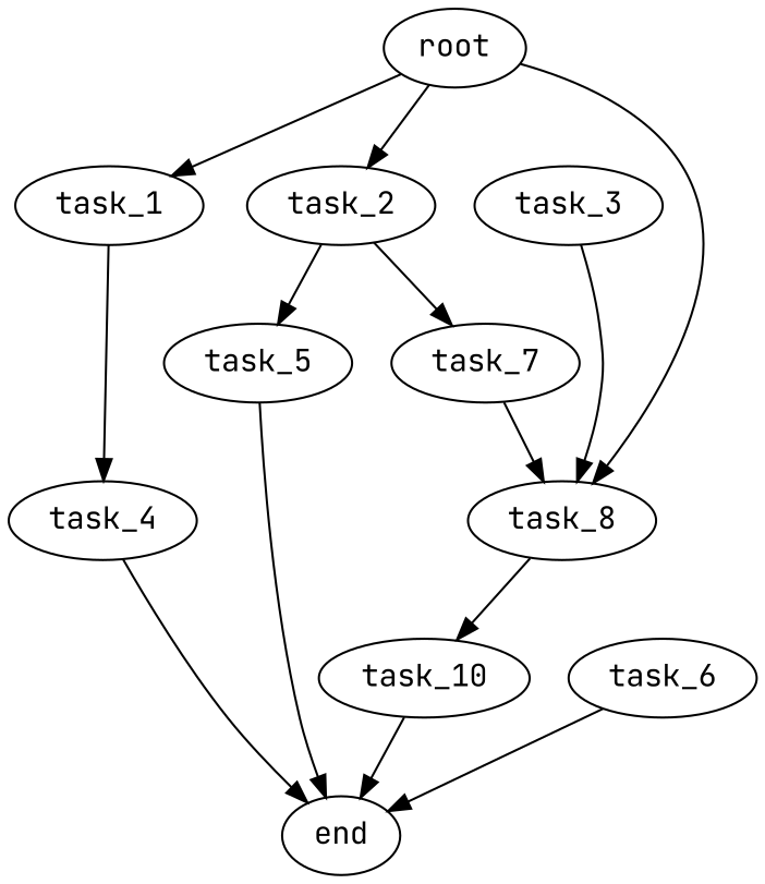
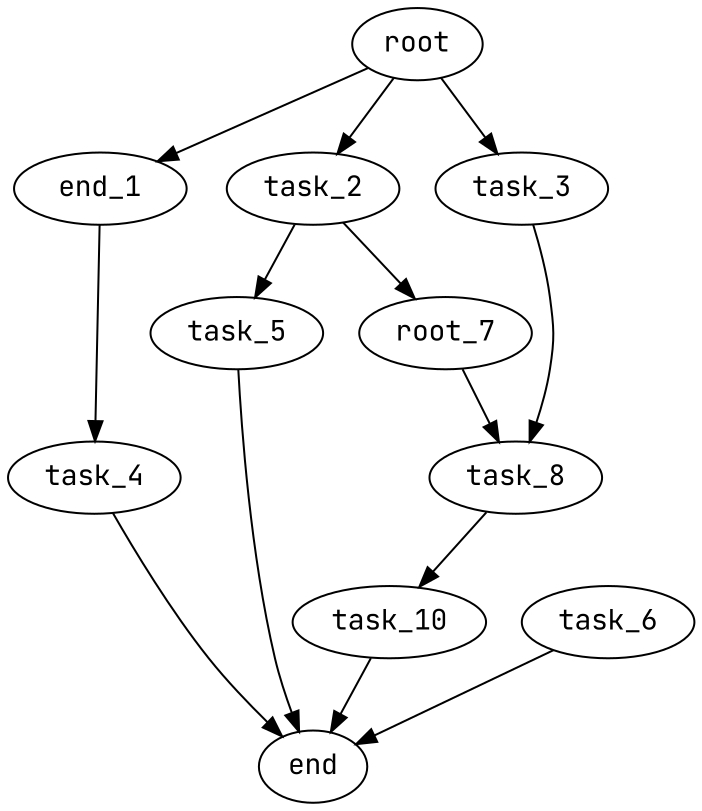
  digraph {
    fontname="JetBrains Mono"
    node [fontname="JetBrains Mono"]
    edge [fontname="JetBrains Mono"]
    root
-   task_1
+   task_1 [label=end_1]
    task_2
    task_3
    task_4
    task_5
-   task_7
+   task_7 [label=root_7]
    task_8
    end
    task_6
    task_10
    root -> task_1
    root -> task_2
-   root -> task_8
+   root -> task_3
    task_1 -> task_4
    task_2 -> task_5
    task_2 -> task_7
    task_3 -> task_8
    task_4 -> end
    task_5 -> end
    task_7 -> task_8
    task_8 -> task_10
    task_6 -> end
    task_10 -> end
  }
